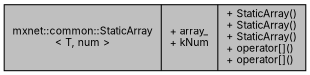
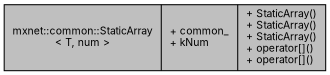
  digraph {
    rankdir=LR
    fontname=Inter
-   n1 [color=black fillcolor=grey75 fontcolor=black fontname=Inter fontsize=10 height=0.2 label="{mxnet::common::StaticArray\l\< T, num \>\n|+ array_\l+ kNum\l|+ StaticArray()\l+ StaticArray()\l+ StaticArray()\l+ operator[]()\l+ operator[]()\l}" shape=record style=filled width=0.4]
+   n1 [color=black fillcolor=grey75 fontcolor=black fontname=Inter fontsize=10 height=0.2 label="{mxnet::common::StaticArray\l\< T, num \>\n|+ common_\l+ kNum\l|+ StaticArray()\l+ StaticArray()\l+ StaticArray()\l+ operator[]()\l+ operator[]()\l}" shape=record style=filled width=0.4]
  }
